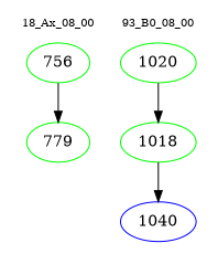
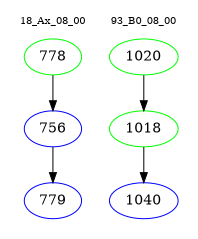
  digraph {
    node [color=green]
    edge [color=black]
-   n2 [label=756]
-   n3 [label=779]
+   n1 [label=778]
+   n2 [color=blue label=756]
+   n3 [color=blue label=779]
    n4 [label=1020]
    n5 [label=1018]
    n6 [color=blue label=1040]
    subgraph cluster_1 {
      color=white
      fontsize=10
      label="18_Ax_08_00"
+     n1
      n2
      n3
    }
    subgraph cluster_2 {
      color=white
      fontsize=10
      label="93_B0_08_00"
      n4
      n5
      n6
    }
+   n1 -> n2
    n2 -> n3
    n4 -> n5
    n5 -> n6
  }
